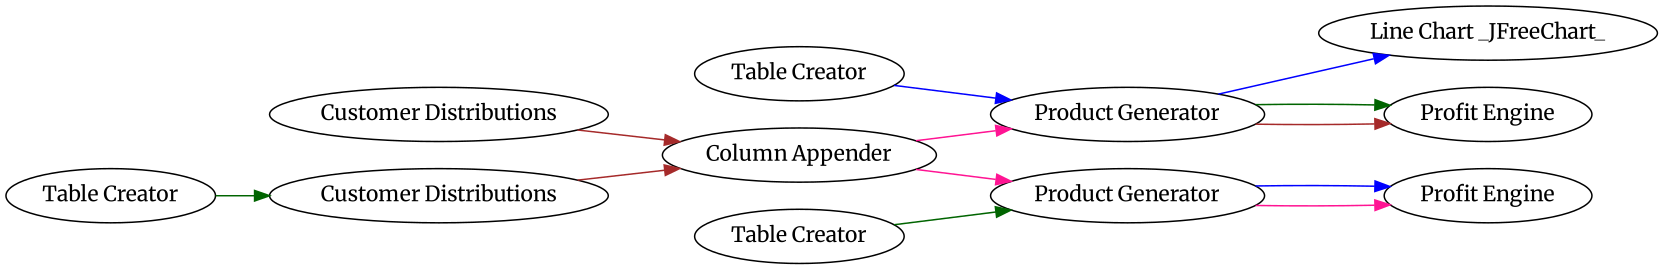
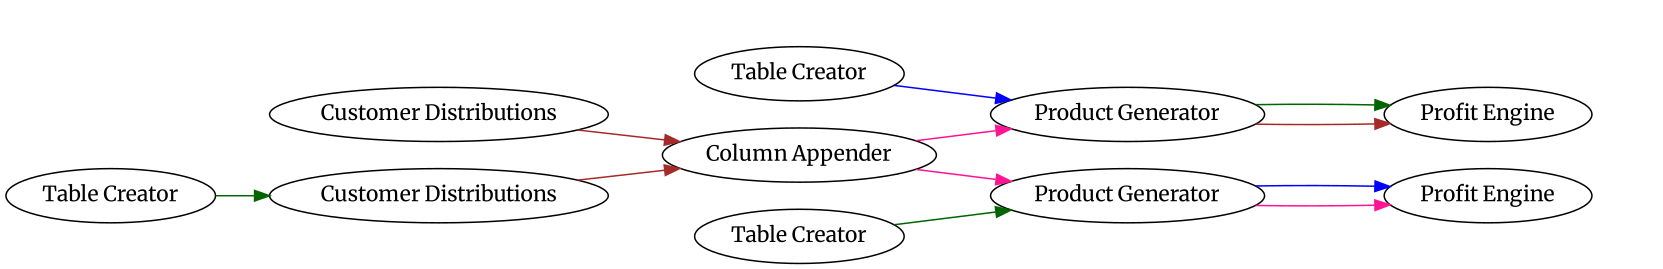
  digraph {
    rankdir=LR
    fontname=Merriweather
    node [fontname=Merriweather]
    edge [color=brown fontname=Merriweather]
    n1 [label="Customer Distributions"]
    n2 [label="Column Appender"]
    n3 [label="Customer Distributions"]
    n4 [label="Product Generator"]
-   n5 [label="Line Chart _JFreeChart_"]
    n6 [label="Profit Engine"]
    n7 [label="Table Creator"]
    n8 [label="Table Creator"]
    n9 [label="Product Generator"]
    n10 [label="Profit Engine"]
    n11 [label="Table Creator"]
    n1 -> n2
    n2 -> n4 [color=deeppink]
    n2 -> n9 [color=deeppink]
    n3 -> n2
-   n4 -> n5 [color=blue]
    n4 -> n6
    n4 -> n6 [color=darkgreen]
    n7 -> n4 [color=blue]
    n8 -> n9 [color=darkgreen]
    n9 -> n10 [color=deeppink]
    n9 -> n10 [color=blue]
    n11 -> n3 [color=darkgreen]
  }
